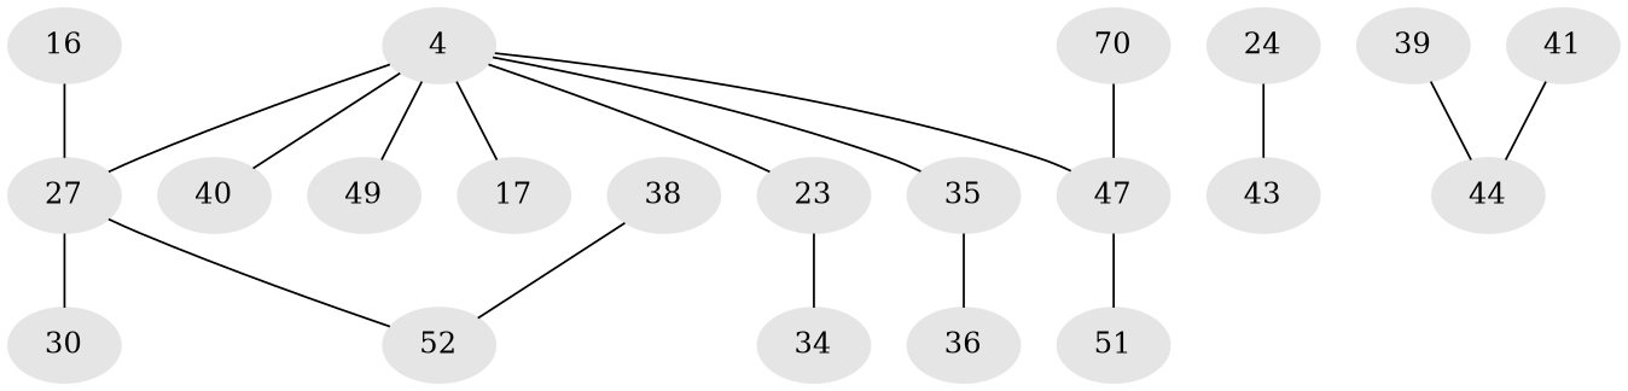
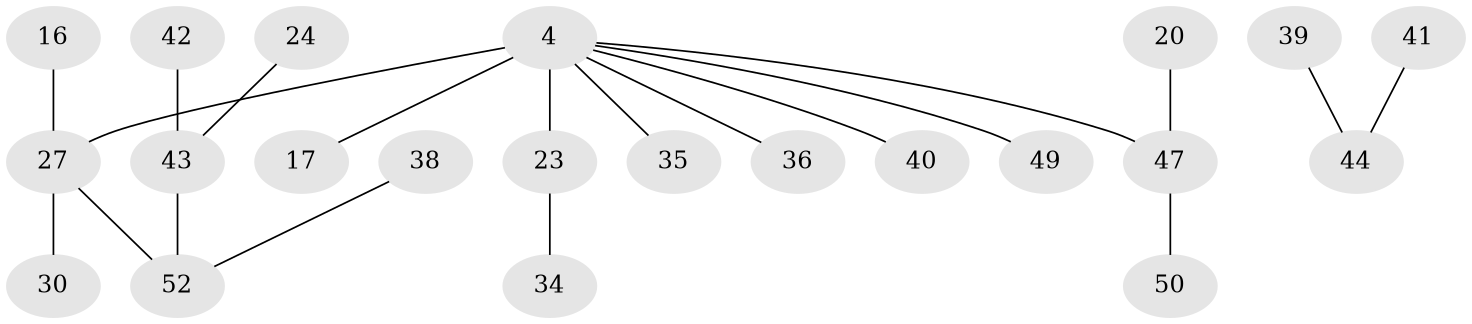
  graph {
    node [color=gray90 style=filled]
    4 [super="+1+3"]
    17
    23
    27 [super="+12+26"]
    35
    36 [super="+14"]
    40 [super="+7"]
    47 [super="+8"]
    49
    34
    30 [super="+19"]
    52 [super="+10+31"]
    43 [super="+5+15"]
-   51
+   51 [label=50]
    16
-   20 [label=70]
+   20
    24
    44 [super="+29+37"]
    38
    39
    41
+   42 [super="+32"]
    4 -- 17
    4 -- 23 [weight=3]
    4 -- 27 [weight=5]
    4 -- 35
-   35 -- 36
+   4 -- 36
    4 -- 40
    4 -- 47 [weight=2]
    4 -- 49
    23 -- 34
    27 -- 30
    27 -- 52
    47 -- 51
+   43 -- 52
    16 -- 27
    20 -- 47
    24 -- 43
    38 -- 52
    39 -- 44
    41 -- 44
+   42 -- 43
  }
